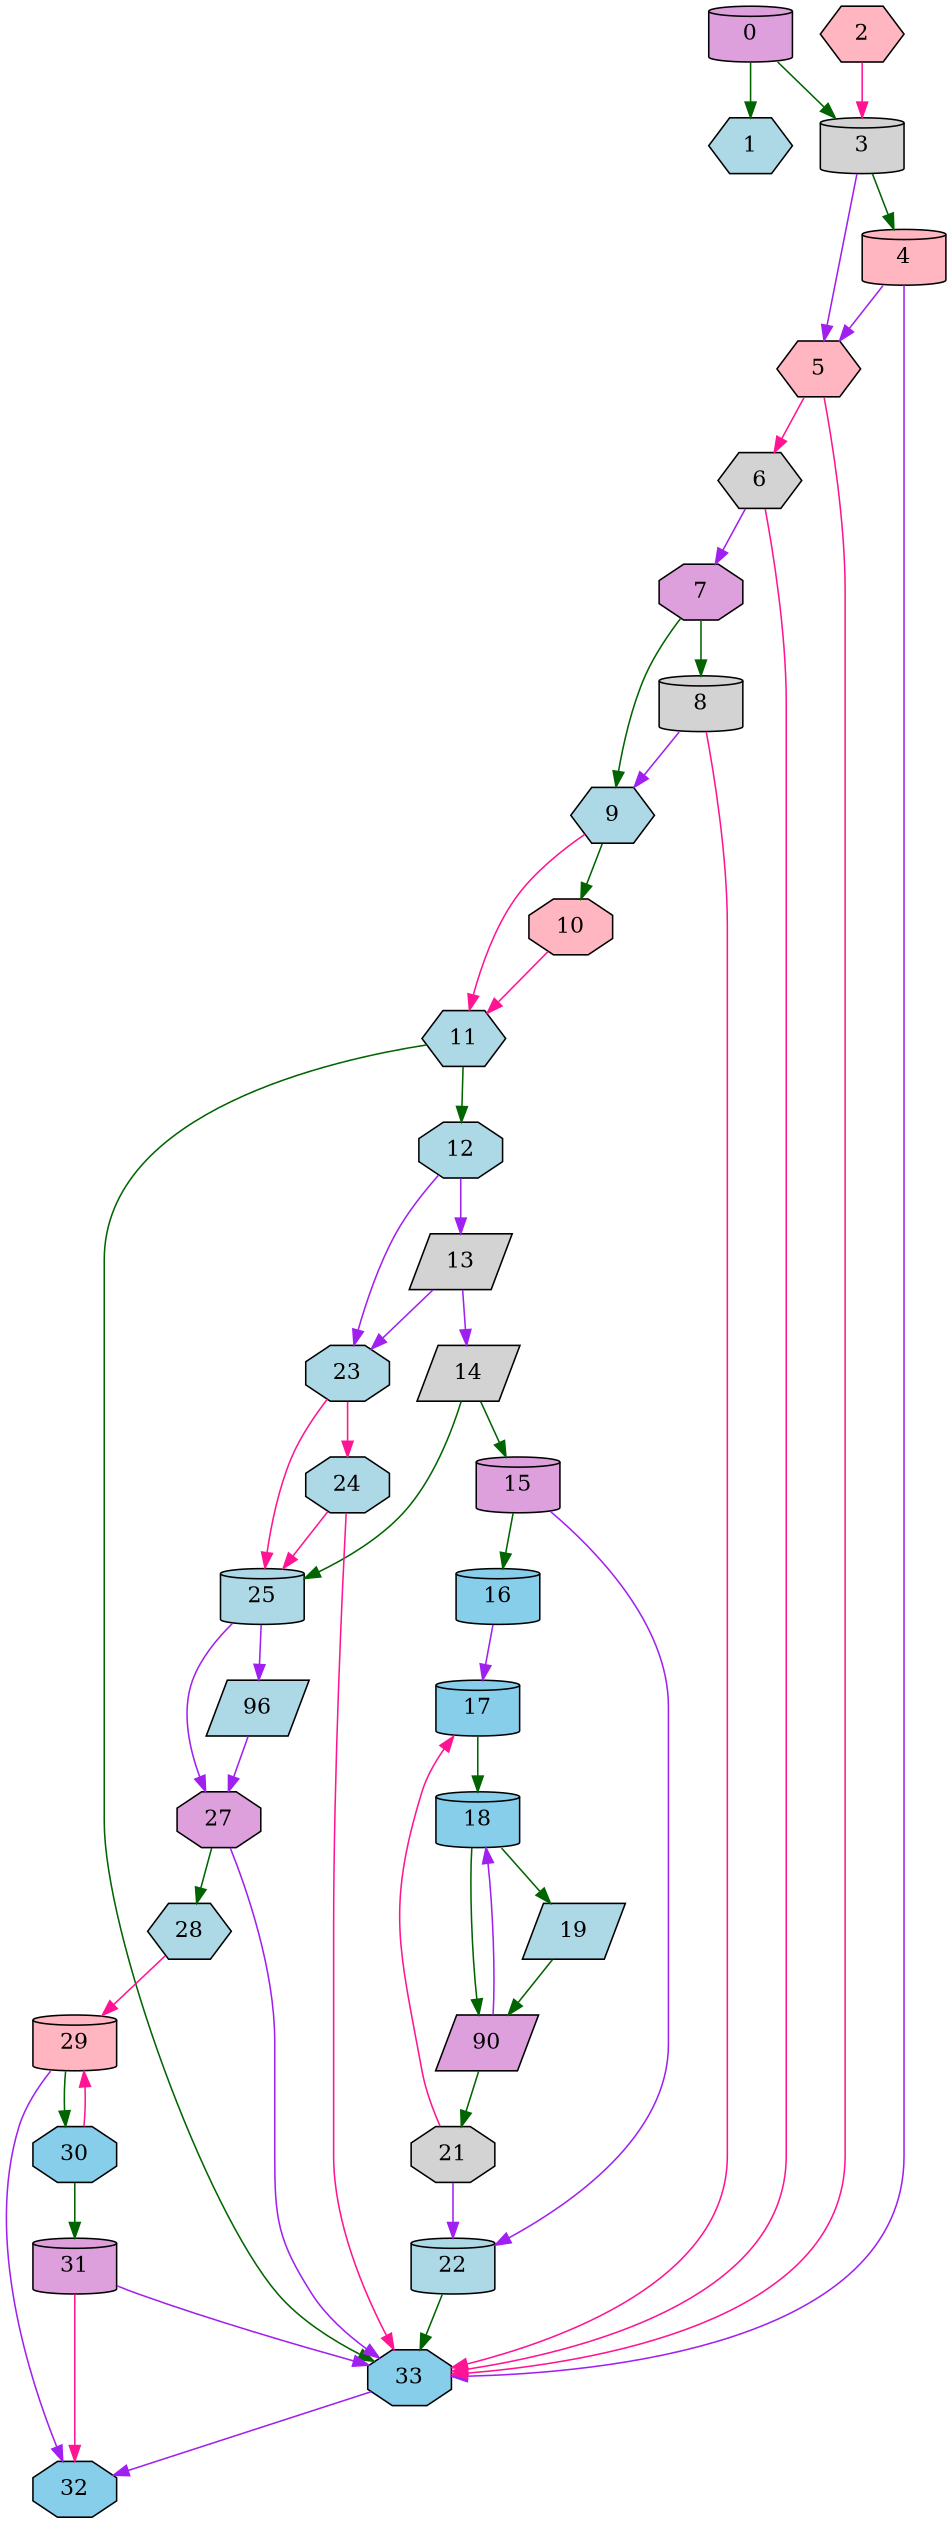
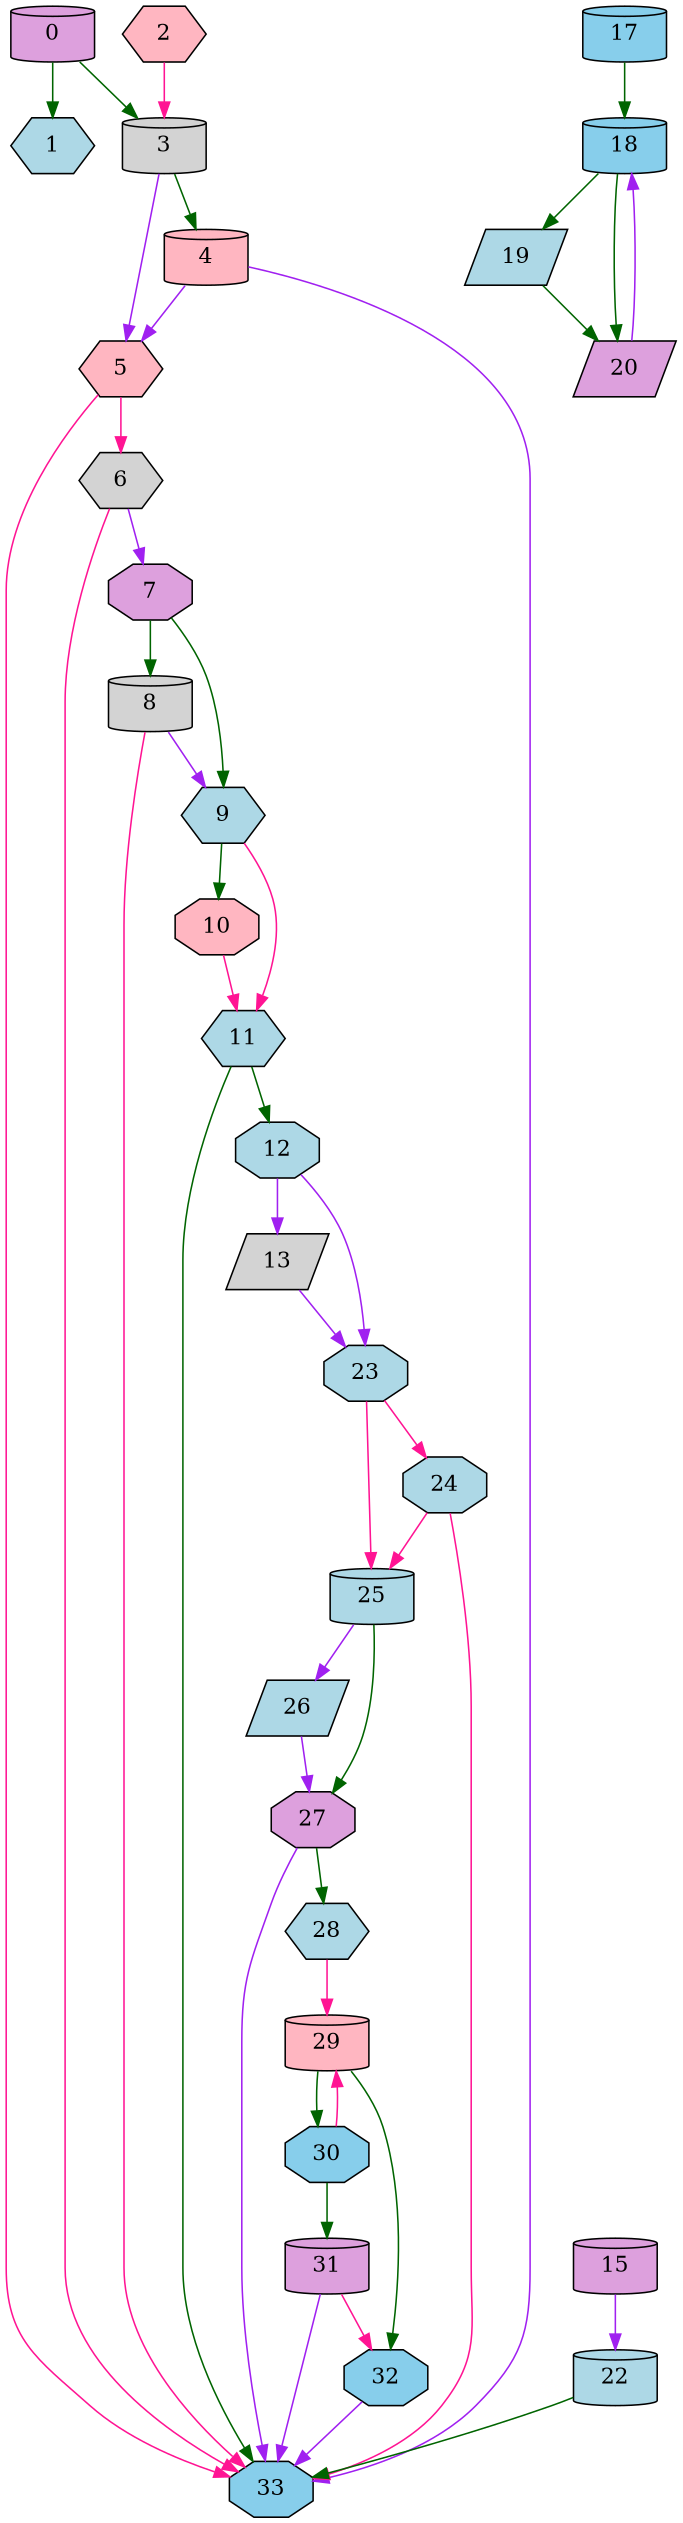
  digraph {
    node [fillcolor=lightblue shape=cylinder style=filled]
    edge [color=darkgreen]
    0 [fillcolor=plum]
    1 [shape=hexagon]
    3 [fillcolor=lightgrey]
    4 [fillcolor=lightpink]
    5 [fillcolor=lightpink shape=hexagon]
    2 [fillcolor=lightpink shape=hexagon]
    33 [fillcolor=skyblue shape=octagon]
    6 [fillcolor=lightgrey shape=hexagon]
    7 [fillcolor=plum shape=octagon]
    8 [fillcolor=lightgrey]
    9 [shape=hexagon]
    10 [fillcolor=lightpink shape=octagon]
    11 [shape=hexagon]
    12 [shape=octagon]
    13 [fillcolor=lightgrey shape=parallelogram]
    23 [shape=octagon]
-   14 [fillcolor=lightgrey shape=parallelogram]
    25
    24 [shape=octagon]
    15 [fillcolor=plum]
-   16 [fillcolor=skyblue]
    22
-   26 [shape=parallelogram label=96]
+   26 [shape=parallelogram]
    27 [fillcolor=plum shape=octagon]
    17 [fillcolor=skyblue]
    18 [fillcolor=skyblue]
    19 [shape=parallelogram]
-   20 [fillcolor=plum shape=parallelogram label=90]
-   21 [fillcolor=lightgrey shape=octagon]
+   20 [fillcolor=plum shape=parallelogram]
    28 [shape=hexagon]
    29 [fillcolor=lightpink]
    30 [fillcolor=skyblue shape=octagon]
    32 [fillcolor=skyblue shape=octagon]
    31 [fillcolor=plum]
    0 -> 1
    0 -> 3
    3 -> 4
    3 -> 5 [color=purple]
    4 -> 5 [color=purple]
    4 -> 33 [color=purple]
    5 -> 33 [color=deeppink]
    5 -> 6 [color=deeppink]
    2 -> 3 [color=deeppink]
    6 -> 33 [color=deeppink]
    6 -> 7 [color=purple]
    7 -> 8
    7 -> 9
    8 -> 33 [color=deeppink]
    8 -> 9 [color=purple]
    9 -> 10
    9 -> 11 [color=deeppink]
    10 -> 11 [color=deeppink]
    11 -> 33
    11 -> 12
    12 -> 13 [color=purple]
    12 -> 23 [color=purple]
    13 -> 23 [color=purple]
-   13 -> 14 [color=purple]
    23 -> 25 [color=deeppink]
    23 -> 24 [color=deeppink]
-   14 -> 25
-   14 -> 15
    25 -> 26 [color=purple]
-   25 -> 27 [color=purple]
+   25 -> 27
    24 -> 33 [color=deeppink]
    24 -> 25 [color=deeppink]
-   15 -> 16
    15 -> 22 [color=purple]
-   16 -> 17 [color=purple]
    22 -> 33
    26 -> 27 [color=purple]
    27 -> 33 [color=purple]
    27 -> 28
    17 -> 18
    18 -> 19
    18 -> 20
    19 -> 20
    20 -> 18 [color=purple]
-   20 -> 21
-   21 -> 22 [color=purple]
-   21 -> 17 [color=deeppink]
    28 -> 29 [color=deeppink]
    29 -> 30
-   29 -> 32 [color=purple]
+   29 -> 32
    30 -> 29 [color=deeppink]
    30 -> 31
-   33 -> 32 [color=purple]
+   32 -> 33 [color=purple]
    31 -> 33 [color=purple]
    31 -> 32 [color=deeppink]
  }
